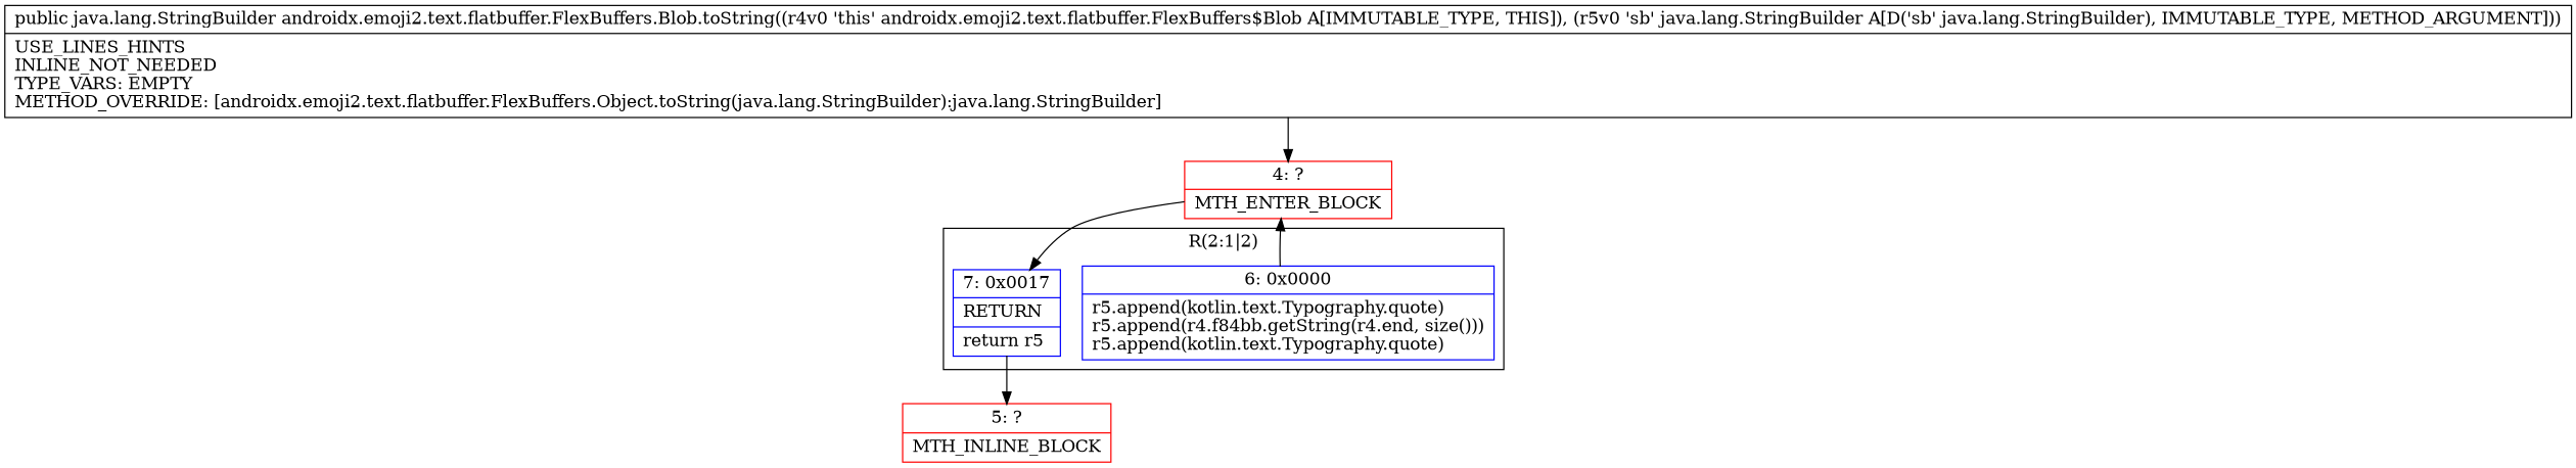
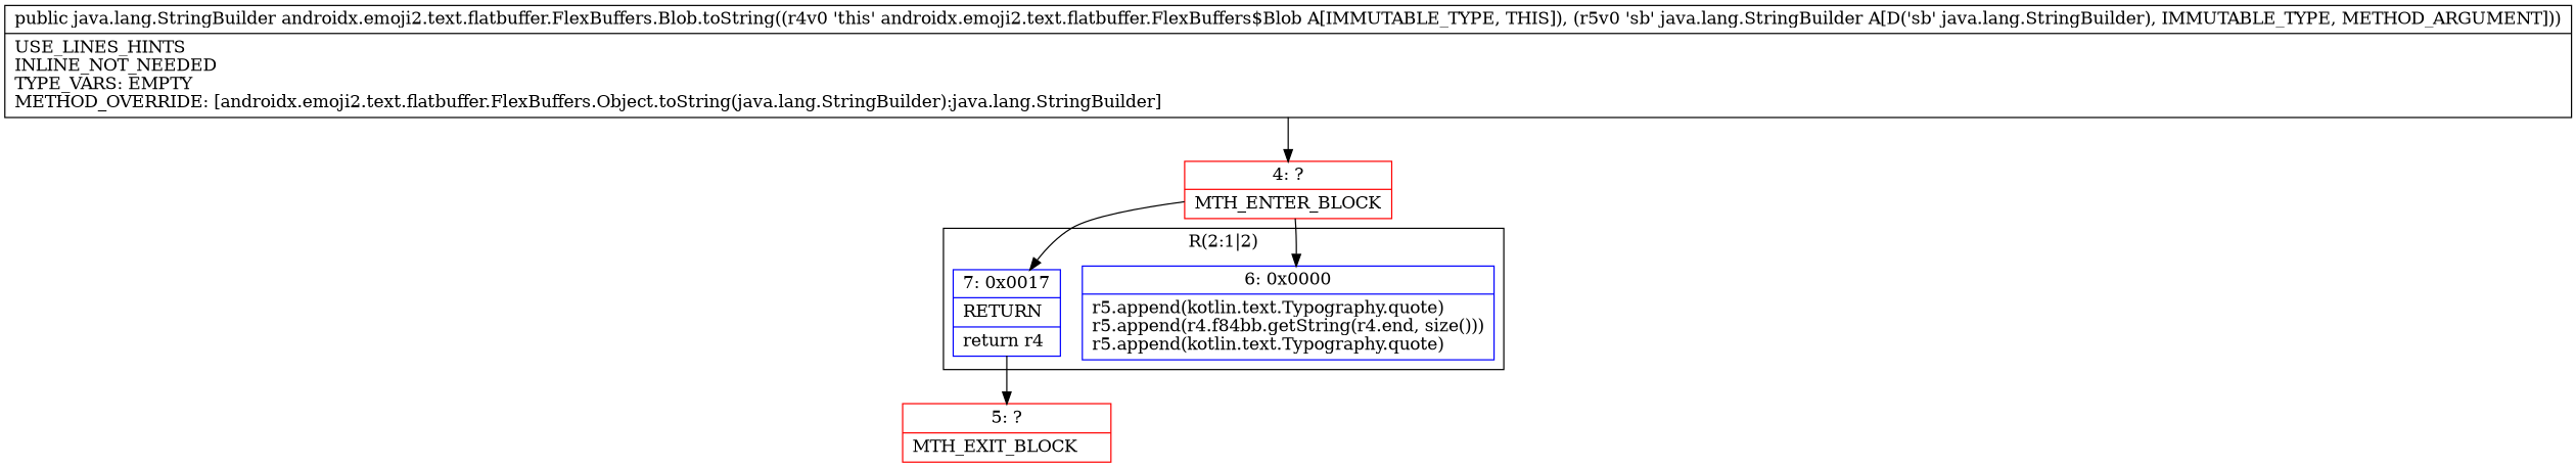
  digraph {
    node [color=blue shape=record]
    n1 [label="{6\:\ 0x0000|r5.append(kotlin.text.Typography.quote)\lr5.append(r4.f84bb.getString(r4.end, size()))\lr5.append(kotlin.text.Typography.quote)\l}"]
-   n2 [label="{7\:\ 0x0017|RETURN\l|return r5\l}"]
-   n3 [color=red label="{5\:\ ?|MTH_INLINE_BLOCK\l}"]
+   n2 [label="{7\:\ 0x0017|RETURN\l|return r4\l}"]
+   n3 [color=red label="{5\:\ ?|MTH_EXIT_BLOCK\l}"]
    n4 [color=red label="{4\:\ ?|MTH_ENTER_BLOCK\l}"]
    n5 [label="{public java.lang.StringBuilder androidx.emoji2.text.flatbuffer.FlexBuffers.Blob.toString((r4v0 'this' androidx.emoji2.text.flatbuffer.FlexBuffers$Blob A[IMMUTABLE_TYPE, THIS]), (r5v0 'sb' java.lang.StringBuilder A[D('sb' java.lang.StringBuilder), IMMUTABLE_TYPE, METHOD_ARGUMENT]))  | USE_LINES_HINTS\lINLINE_NOT_NEEDED\lTYPE_VARS: EMPTY\lMETHOD_OVERRIDE: [androidx.emoji2.text.flatbuffer.FlexBuffers.Object.toString(java.lang.StringBuilder):java.lang.StringBuilder]\l}" color=""]
    subgraph cluster_1 {
      label="R(2:1|2)"
      n1
      n2
    }
    n2 -> n3
-   n1 -> n4
+   n4 -> n1
    n4 -> n2
    n5 -> n4
  }
